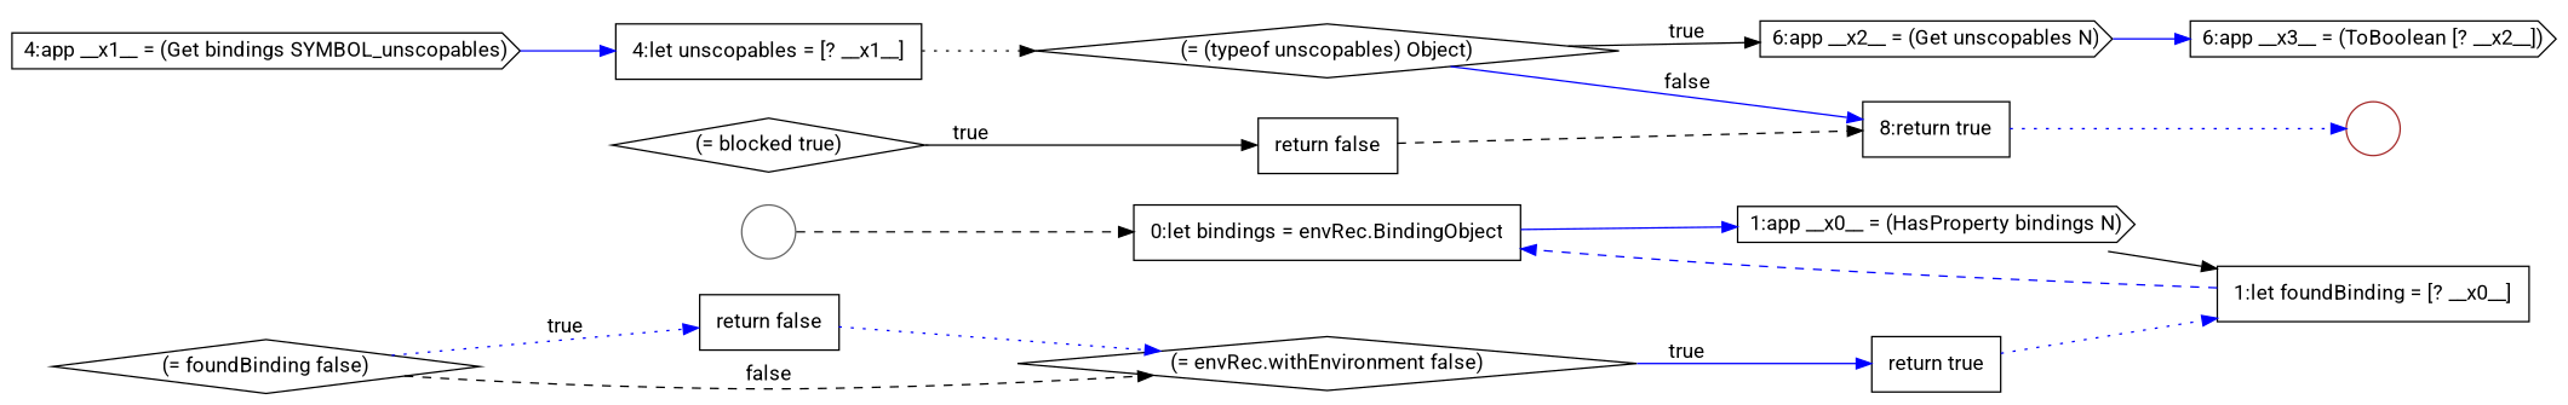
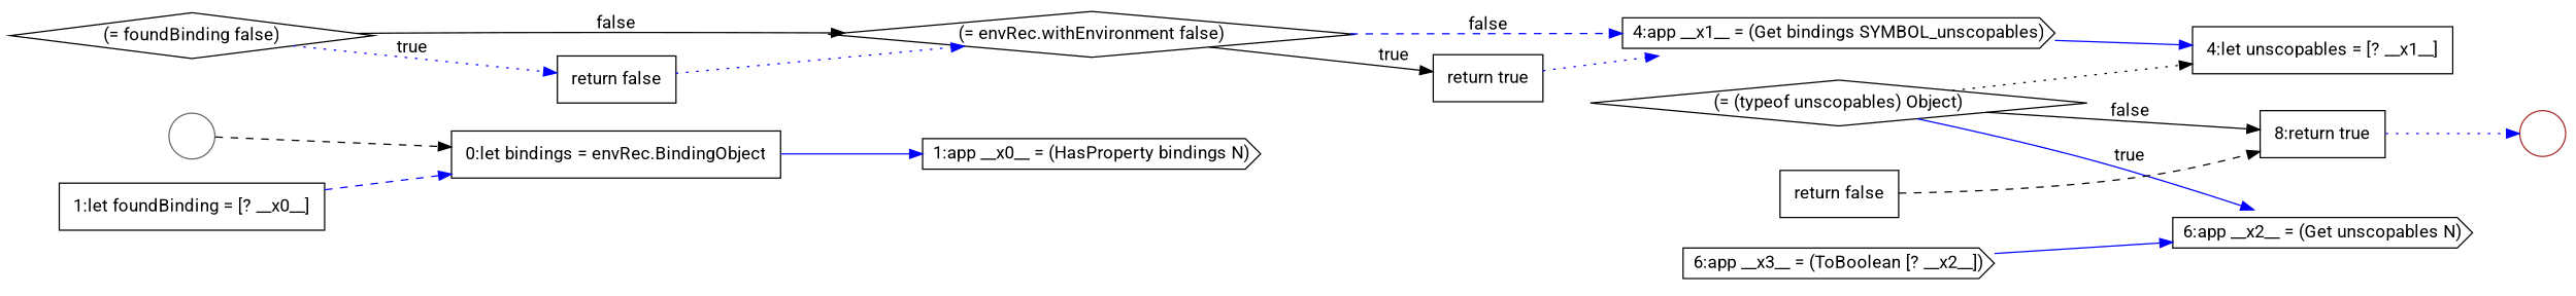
  digraph {
    fontname=Roboto
    rankdir=LR
    node [color=black fillcolor=white fontname=Roboto shape=none style=filled]
    edge [color=blue fontname=Roboto style=solid]
    n1 [color=gray40 label=" " shape=circle]
    n2 [label=<<font color="black">     <table border="0" cellborder="1" cellspacing="0" cellpadding="10">       <tr><td align="left">0:let bindings = envRec.BindingObject</td></tr>     </table>   </font>> margin=0]
    n3 [label=<<font color="black">1:app __x0__ = (HasProperty bindings N)</font>> shape=cds]
    n4 [label=<<font color="black">(= foundBinding false)</font>> shape=diamond]
    n5 [label=<<font color="black">     <table border="0" cellborder="1" cellspacing="0" cellpadding="10">       <tr><td align="left">return false</td></tr>     </table>   </font>> margin=0]
    n6 [label=<<font color="black">(= envRec.withEnvironment false)</font>> shape=diamond]
    n7 [label=<<font color="black">4:app __x1__ = (Get bindings SYMBOL_unscopables)</font>> shape=cds]
    n8 [label=<<font color="black">     <table border="0" cellborder="1" cellspacing="0" cellpadding="10">       <tr><td align="left">return true</td></tr>     </table>   </font>> margin=0]
    n9 [label=<<font color="black">     <table border="0" cellborder="1" cellspacing="0" cellpadding="10">       <tr><td align="left">4:let unscopables = [? __x1__]</td></tr>     </table>   </font>> margin=0]
    n10 [label=<<font color="black">(= (typeof unscopables) Object)</font>> shape=diamond]
    n11 [label=<<font color="black">     <table border="0" cellborder="1" cellspacing="0" cellpadding="10">       <tr><td align="left">8:return true</td></tr>     </table>   </font>> margin=0]
    n12 [label=<<font color="black">6:app __x2__ = (Get unscopables N)</font>> shape=cds]
-   n13 [label=<<font color="black">(= blocked true)</font>> shape=diamond]
    n14 [label=<<font color="black">     <table border="0" cellborder="1" cellspacing="0" cellpadding="10">       <tr><td align="left">return false</td></tr>     </table>   </font>> margin=0]
    n15 [color=brown label=" " shape=circle]
    n16 [label=<<font color="black">6:app __x3__ = (ToBoolean [? __x2__])</font>> shape=cds]
    n17 [label=<<font color="black">     <table border="0" cellborder="1" cellspacing="0" cellpadding="10">       <tr><td align="left">1:let foundBinding = [? __x0__]</td></tr>     </table>   </font>> margin=0]
    n1 -> n2 [color=black style=dashed]
    n2 -> n3
-   n3 -> n17 [color=black]
    n4 -> n5 [label=<<font color="black">true</font>> style=dotted]
-   n4 -> n6 [color=black label=<<font color="black">false</font>> style=dashed]
+   n4 -> n6 [color=black label=<<font color="black">false</font>>]
    n5 -> n6 [style=dotted]
-   n6 -> n8 [label=<<font color="black">true</font>>]
+   n6 -> n7 [label=<<font color="black">false</font>> style=dashed]
+   n6 -> n8 [color=black label=<<font color="black">true</font>>]
    n7 -> n9
-   n8 -> n17 [style=dotted]
-   n9 -> n10 [color=black style=dotted]
-   n10 -> n11 [label=<<font color="black">false</font>>]
-   n10 -> n12 [color=black label=<<font color="black">true</font>>]
+   n8 -> n7 [style=dotted]
+   n10 -> n9 [color=black style=dotted]
+   n10 -> n11 [color=black label=<<font color="black">false</font>>]
+   n10 -> n12 [label=<<font color="black">true</font>>]
    n11 -> n15 [style=dotted]
-   n12 -> n16
-   n13 -> n14 [color=black label=<<font color="black">true</font>>]
+   n16 -> n12
    n14 -> n11 [color=black style=dashed]
    n17 -> n2 [style=dashed]
  }
